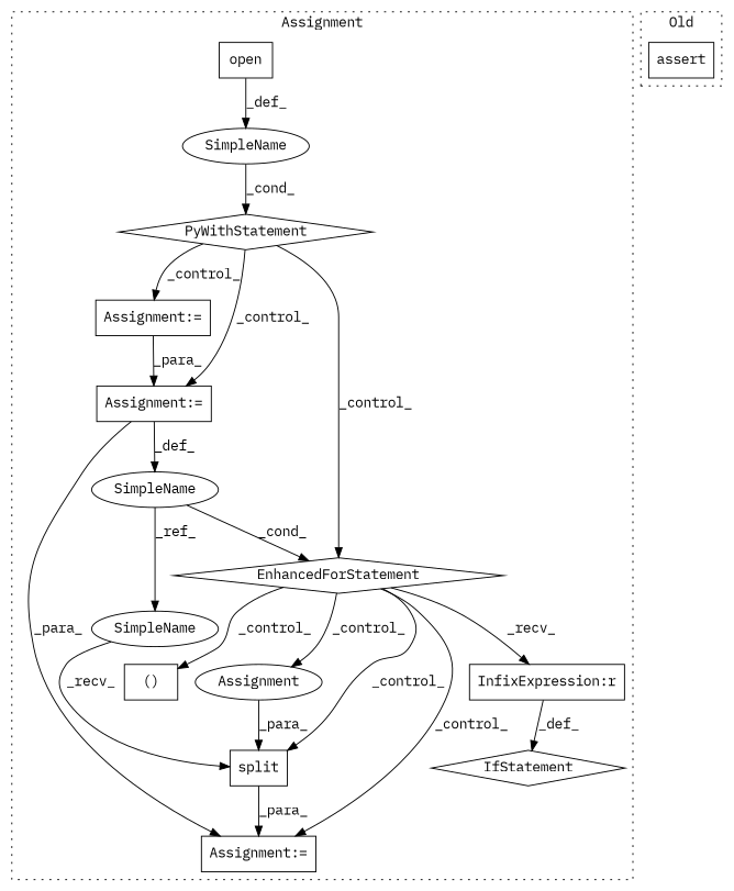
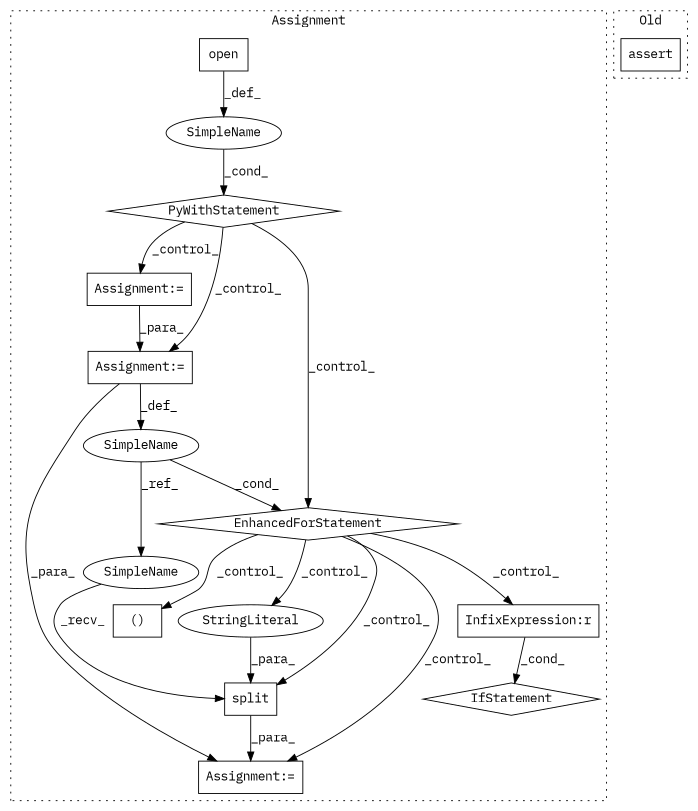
  digraph {
    fontname="IBM Plex Mono"
    node [a=7 fontname="IBM Plex Mono" l=4 s="1000,1082" shape=box]
    edge [fontname="IBM Plex Mono"]
    n1 [a=32 l="6,1" label=split s="1125,1134"]
    n2 [l=2 label="Assignment:=" s=1118]
-   n3 [a=45 l=3 label=Assignment s=1131 shape=ellipse]
+   n3 [a=45 l=3 label=StringLiteral s=1131 shape=ellipse]
    n4 [a=42 label=SimpleName shape=ellipse l="" s=""]
    n5 [a=106 l=15 label="()" s=1103]
    n6 [a=25 l="4,2" label=IfStatement s="1145,1160" shape=diamond]
    n7 [a=42 label=SimpleName s=1064 shape=ellipse]
    n8 [a=70 l="57,2" label=EnhancedForStatement shape=diamond]
    n9 [l="57,2" label="Assignment:="]
    n10 [a=104 l="10,2" label=PyWithStatement s="919,964" shape=diamond]
    n11 [a=27 label="InfixExpression:r" s=1155]
    n12 [l=11 label="Assignment:=" s=981]
    n13 [a=32 l="5,1" label=open s="929,963"]
    n14 [a=42 label=SimpleName s=1120 shape=ellipse]
    n15 [a=6 l=7 label=assert s=1715]
    subgraph cluster_1 {
      label=Assignment
      style=dotted
      n1
      n2
      n3
      n4
      n5
      n6
      n7
      n8
      n9
      n10
      n11
      n12
      n13
      n14
    }
    subgraph cluster_2 {
      label=Old
      style=dotted
      n15
    }
    n1 -> n2 [label=_para_]
    n3 -> n1 [label=_para_]
    n4 -> n10 [label=_cond_]
    n7 -> n8 [label=_cond_]
    n7 -> n14 [label=_ref_]
    n8 -> n1 [label=_control_]
    n8 -> n2 [label=_control_]
    n8 -> n3 [label=_control_]
    n8 -> n5 [label=_control_]
-   n8 -> n11 [label=_recv_]
+   n8 -> n11 [label=_control_]
    n9 -> n2 [label=_para_]
    n9 -> n7 [label=_def_]
    n10 -> n8 [label=_control_]
    n10 -> n9 [label=_control_]
    n10 -> n12 [label=_control_]
-   n11 -> n6 [label=_def_]
+   n11 -> n6 [label=_cond_]
    n12 -> n9 [label=_para_]
    n13 -> n4 [label=_def_]
    n14 -> n1 [label=_recv_]
  }
